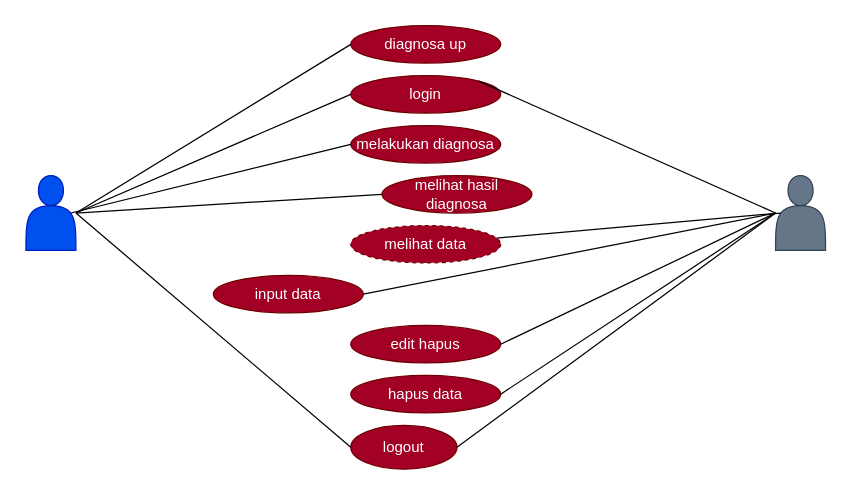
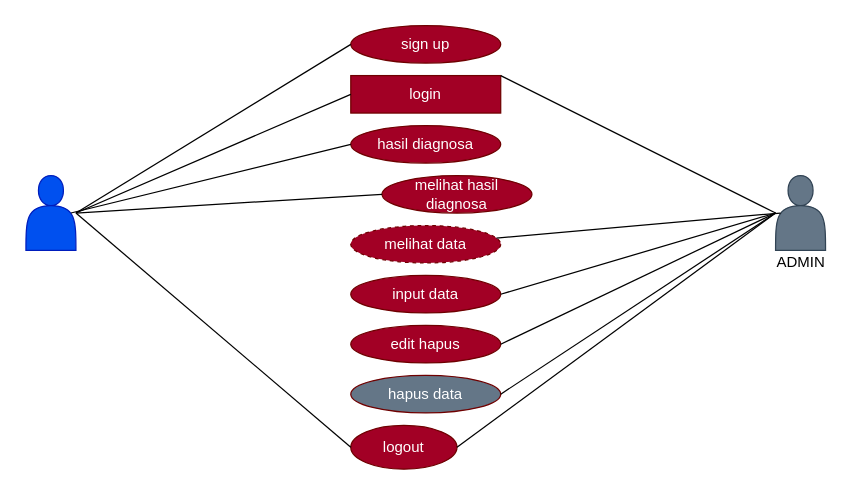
  <mxCell id="0" />
  <mxCell id="1" parent="0" />
  <mxCell id="2" value="" style="shape=actor;whiteSpace=wrap;html=1;fillColor=#0050ef;fontColor=#ffffff;strokeColor=#001DBC;" vertex="1" parent="1"><mxGeometry x="20" y="140" width="40" height="60" as="geometry" /></mxCell>
  <mxCell id="3" value="" style="shape=actor;whiteSpace=wrap;html=1;fillColor=#647687;fontColor=#ffffff;strokeColor=#314354;" vertex="1" parent="1"><mxGeometry x="620" y="140" width="40" height="60" as="geometry" /></mxCell>
- <mxCell id="4" value="diagnosa up" style="ellipse;whiteSpace=wrap;html=1;fillColor=#a20025;strokeColor=#6F0000;fontColor=#ffffff;" vertex="1" parent="1"><mxGeometry x="280" y="20" width="120" height="30" as="geometry" /></mxCell>
- <mxCell id="5" value="login" style="ellipse;whiteSpace=wrap;html=1;fillColor=#a20025;strokeColor=#6F0000;fontColor=#ffffff;" vertex="1" parent="1"><mxGeometry x="280" y="60" width="120" height="30" as="geometry" /></mxCell>
- <mxCell id="6" value="melakukan diagnosa" style="ellipse;whiteSpace=wrap;html=1;fillColor=#a20025;strokeColor=#6F0000;fontColor=#ffffff;" vertex="1" parent="1"><mxGeometry x="280" y="100" width="120" height="30" as="geometry" /></mxCell>
+ <mxCell id="4" value="sign up" style="ellipse;whiteSpace=wrap;html=1;fillColor=#a20025;strokeColor=#6F0000;fontColor=#ffffff;" vertex="1" parent="1"><mxGeometry x="280" y="20" width="120" height="30" as="geometry" /></mxCell>
+ <mxCell id="5" value="login" style="whiteSpace=wrap;html=1;fillColor=#a20025;strokeColor=#6F0000;fontColor=#ffffff;rounded=0;" vertex="1" parent="1"><mxGeometry x="280" y="60" width="120" height="30" as="geometry" /></mxCell>
+ <mxCell id="6" value="hasil diagnosa" style="ellipse;whiteSpace=wrap;html=1;fillColor=#a20025;strokeColor=#6F0000;fontColor=#ffffff;" vertex="1" parent="1"><mxGeometry x="280" y="100" width="120" height="30" as="geometry" /></mxCell>
  <mxCell id="7" value="melihat hasil diagnosa" style="ellipse;whiteSpace=wrap;html=1;fillColor=#a20025;strokeColor=#6F0000;fontColor=#ffffff;" vertex="1" parent="1"><mxGeometry x="305" y="140" width="120" height="30" as="geometry" /></mxCell>
  <mxCell id="8" value="melihat data" style="ellipse;whiteSpace=wrap;html=1;fillColor=#a20025;strokeColor=#6F0000;fontColor=#ffffff;dashed=1;" vertex="1" parent="1"><mxGeometry x="280" y="180" width="120" height="30" as="geometry" /></mxCell>
- <mxCell id="9" value="input data" style="ellipse;whiteSpace=wrap;html=1;fillColor=#a20025;strokeColor=#6F0000;fontColor=#ffffff;" vertex="1" parent="1"><mxGeometry x="170" y="220" width="120" height="30" as="geometry" /></mxCell>
+ <mxCell id="9" value="input data" style="ellipse;whiteSpace=wrap;html=1;fillColor=#a20025;strokeColor=#6F0000;fontColor=#ffffff;" vertex="1" parent="1"><mxGeometry x="280" y="220" width="120" height="30" as="geometry" /></mxCell>
  <mxCell id="10" value="edit hapus" style="ellipse;whiteSpace=wrap;html=1;fillColor=#a20025;strokeColor=#6F0000;fontColor=#ffffff;" vertex="1" parent="1"><mxGeometry x="280" y="260" width="120" height="30" as="geometry" /></mxCell>
- <mxCell id="11" value="hapus data" style="ellipse;whiteSpace=wrap;html=1;fillColor=#a20025;strokeColor=#6F0000;fontColor=#ffffff;" vertex="1" parent="1"><mxGeometry x="280" y="300" width="120" height="30" as="geometry" /></mxCell>
+ <mxCell id="11" value="hapus data" style="ellipse;whiteSpace=wrap;html=1;fillColor=#647687;strokeColor=#6F0000;fontColor=#ffffff;" vertex="1" parent="1"><mxGeometry x="280" y="300" width="120" height="30" as="geometry" /></mxCell>
  <mxCell id="12" value="logout" style="ellipse;whiteSpace=wrap;html=1;fillColor=#a20025;strokeColor=#6F0000;fontColor=#ffffff;" vertex="1" parent="1"><mxGeometry x="280" y="340" width="85" height="35" as="geometry" /></mxCell>
  <mxCell id="13" value="" style="endArrow=none;html=1;rounded=0;entryX=0;entryY=0.5;entryDx=0;entryDy=0;" edge="1" parent="1" target="4"><mxGeometry width="50" height="50" relative="1" as="geometry"><mxPoint x="60" y="170" as="sourcePoint" /><mxPoint x="230" y="80" as="targetPoint" /></mxGeometry></mxCell>
  <mxCell id="14" value="" style="endArrow=none;html=1;rounded=0;entryX=0;entryY=0.5;entryDx=0;entryDy=0;exitX=0.9;exitY=0.5;exitDx=0;exitDy=0;exitPerimeter=0;" edge="1" parent="1" source="2" target="6"><mxGeometry width="50" height="50" relative="1" as="geometry"><mxPoint x="70" y="180" as="sourcePoint" /><mxPoint x="290" y="45" as="targetPoint" /></mxGeometry></mxCell>
  <mxCell id="15" value="" style="endArrow=none;html=1;rounded=0;entryX=0;entryY=0.5;entryDx=0;entryDy=0;" edge="1" parent="1" target="7"><mxGeometry width="50" height="50" relative="1" as="geometry"><mxPoint x="60" y="170" as="sourcePoint" /><mxPoint x="270" y="140" as="targetPoint" /></mxGeometry></mxCell>
  <mxCell id="16" value="" style="endArrow=none;html=1;rounded=0;entryX=0;entryY=0.5;entryDx=0;entryDy=0;" edge="1" parent="1" target="12"><mxGeometry width="50" height="50" relative="1" as="geometry"><mxPoint x="60" y="170" as="sourcePoint" /><mxPoint x="240" y="260" as="targetPoint" /></mxGeometry></mxCell>
  <mxCell id="17" value="" style="endArrow=none;html=1;rounded=0;entryX=0;entryY=0.5;entryDx=0;entryDy=0;" edge="1" parent="1" target="5"><mxGeometry width="50" height="50" relative="1" as="geometry"><mxPoint x="60" y="170" as="sourcePoint" /><mxPoint x="280" y="75" as="targetPoint" /></mxGeometry></mxCell>
  <mxCell id="18" value="" style="endArrow=none;html=1;rounded=0;exitX=1;exitY=0;exitDx=0;exitDy=0;" edge="1" parent="1" source="5"><mxGeometry width="50" height="50" relative="1" as="geometry"><mxPoint x="410" y="45" as="sourcePoint" /><mxPoint x="620" y="170" as="targetPoint" /></mxGeometry></mxCell>
  <mxCell id="19" value="" style="endArrow=none;html=1;rounded=0;entryX=0.1;entryY=0.5;entryDx=0;entryDy=0;entryPerimeter=0;" edge="1" parent="1" source="8" target="3"><mxGeometry width="50" height="50" relative="1" as="geometry"><mxPoint x="412.426" y="94.393" as="sourcePoint" /><mxPoint x="650" y="200" as="targetPoint" /></mxGeometry></mxCell>
  <mxCell id="20" value="" style="endArrow=none;html=1;rounded=0;exitX=1;exitY=0.5;exitDx=0;exitDy=0;" edge="1" parent="1" source="9"><mxGeometry width="50" height="50" relative="1" as="geometry"><mxPoint x="422.426" y="104.393" as="sourcePoint" /><mxPoint x="620" y="170" as="targetPoint" /></mxGeometry></mxCell>
  <mxCell id="21" value="" style="endArrow=none;html=1;rounded=0;exitX=1;exitY=0.5;exitDx=0;exitDy=0;" edge="1" parent="1" source="10"><mxGeometry width="50" height="50" relative="1" as="geometry"><mxPoint x="432.426" y="114.393" as="sourcePoint" /><mxPoint x="620" y="170" as="targetPoint" /></mxGeometry></mxCell>
  <mxCell id="22" value="" style="endArrow=none;html=1;rounded=0;exitX=1;exitY=0.5;exitDx=0;exitDy=0;" edge="1" parent="1" source="11"><mxGeometry width="50" height="50" relative="1" as="geometry"><mxPoint x="390" y="315" as="sourcePoint" /><mxPoint x="620" y="170" as="targetPoint" /></mxGeometry></mxCell>
  <mxCell id="23" value="" style="endArrow=none;html=1;rounded=0;exitX=1;exitY=0.5;exitDx=0;exitDy=0;" edge="1" parent="1" source="12"><mxGeometry width="50" height="50" relative="1" as="geometry"><mxPoint x="420" y="330" as="sourcePoint" /><mxPoint x="620" y="170" as="targetPoint" /></mxGeometry></mxCell>
+ <mxCell id="24" value="ADMIN" style="text;html=1;align=center;verticalAlign=middle;resizable=0;points=[];autosize=1;strokeColor=none;fillColor=none;" vertex="1" parent="1"><mxGeometry x="615" y="200" width="50" height="20" as="geometry" /></mxCell>
